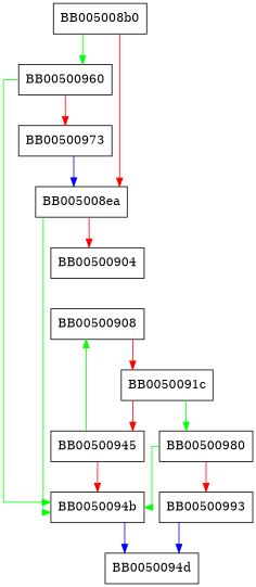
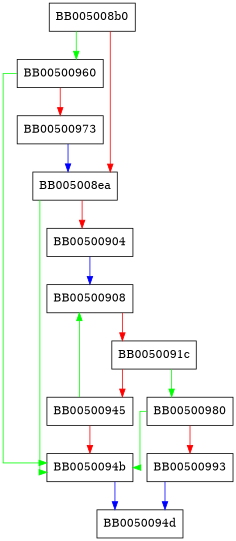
  digraph {
    splines=ortho
    node [shape=box]
    edge [color=red]
    BB005008b0
    BB00500960
    BB005008ea
    BB0050094b
    BB00500973
    BB00500904
    BB0050094d
    BB00500908
    BB0050091c
    BB00500980
    BB00500945
    BB00500993
    BB005008b0 -> BB00500960 [color=green]
    BB005008b0 -> BB005008ea
    BB00500960 -> BB0050094b [color=green]
    BB00500960 -> BB00500973
    BB005008ea -> BB0050094b [color=green]
    BB005008ea -> BB00500904
    BB0050094b -> BB0050094d [color=blue]
    BB00500973 -> BB005008ea [color=blue]
+   BB00500904 -> BB00500908 [color=blue]
    BB00500908 -> BB0050091c
    BB0050091c -> BB00500980 [color=green]
    BB0050091c -> BB00500945
    BB00500980 -> BB0050094b [color=green]
    BB00500980 -> BB00500993
    BB00500945 -> BB0050094b
    BB00500945 -> BB00500908 [color=green]
    BB00500993 -> BB0050094d [color=blue]
  }
